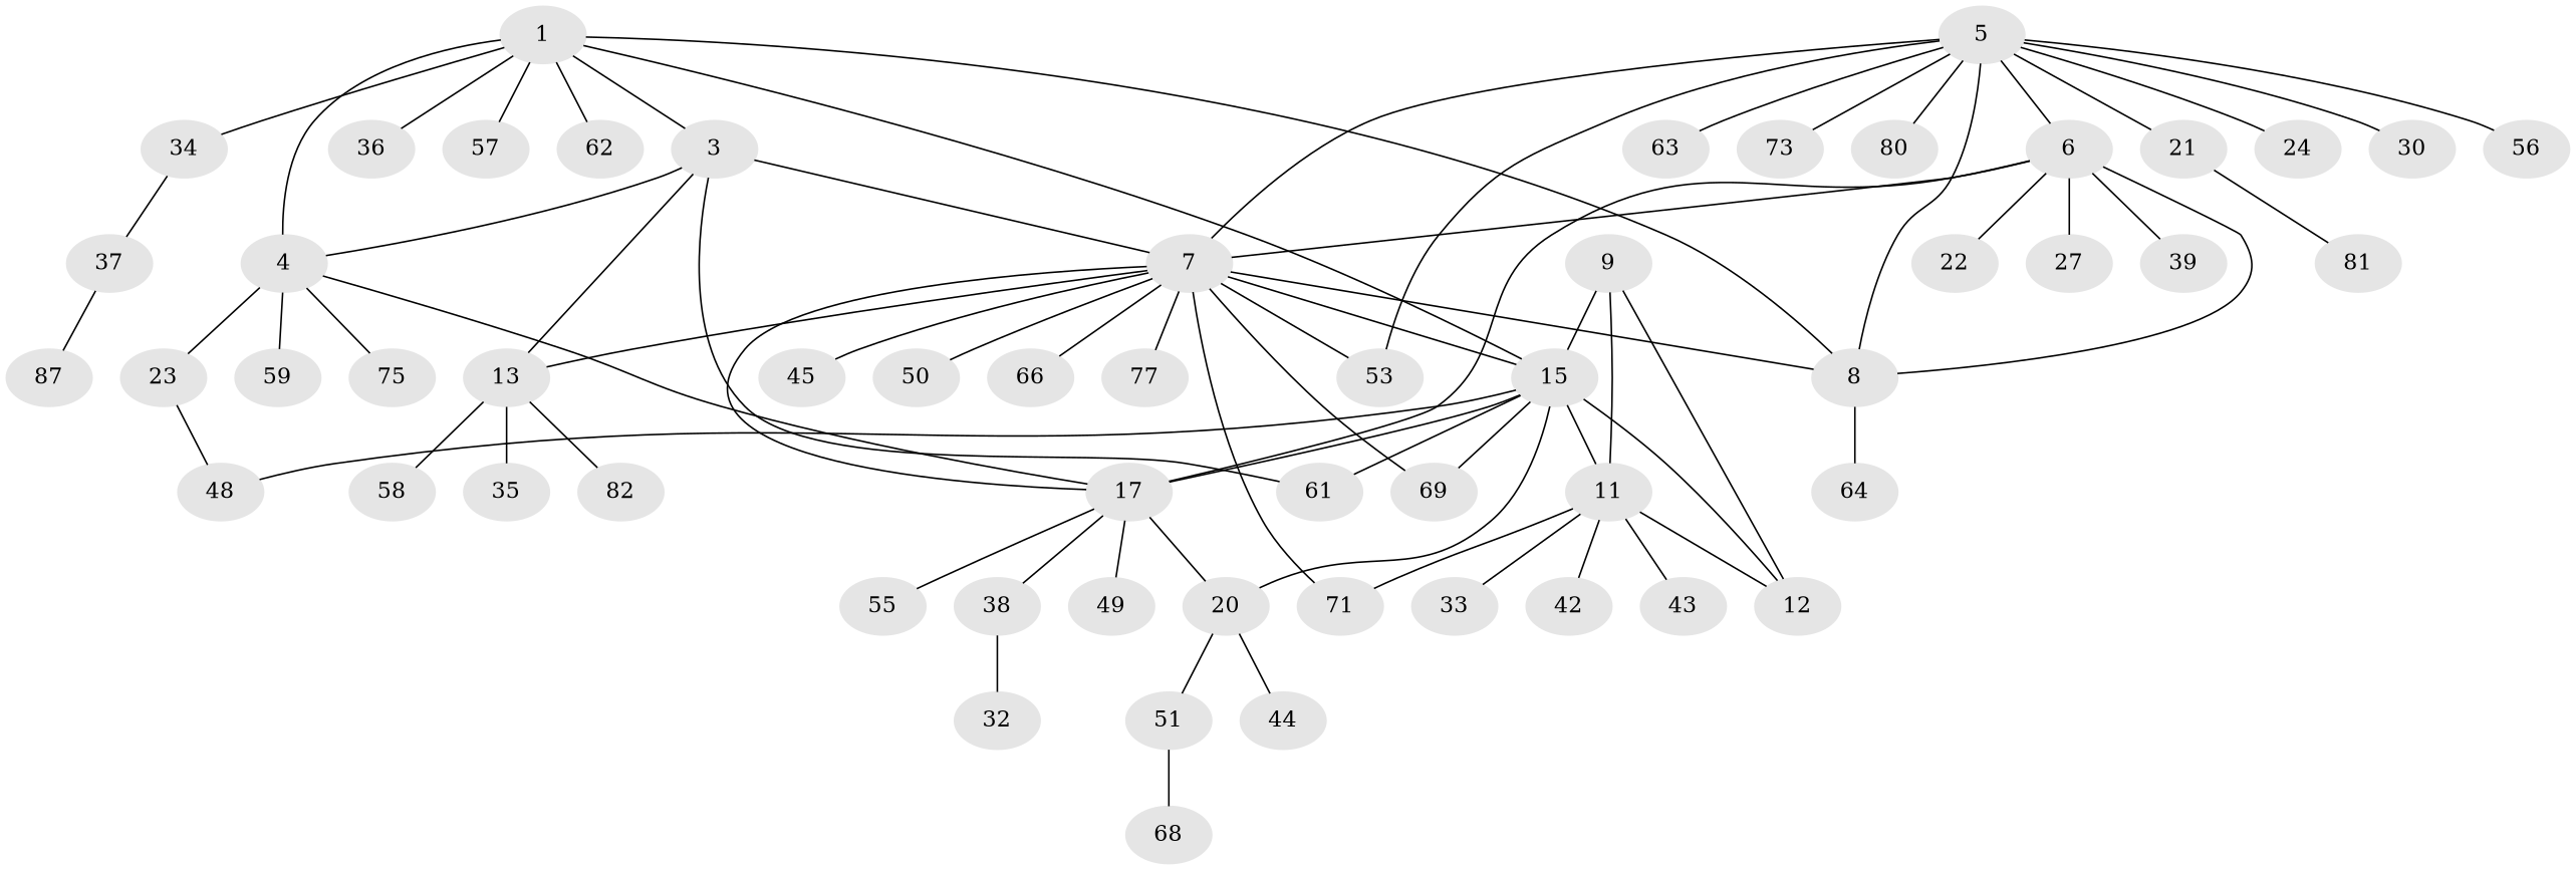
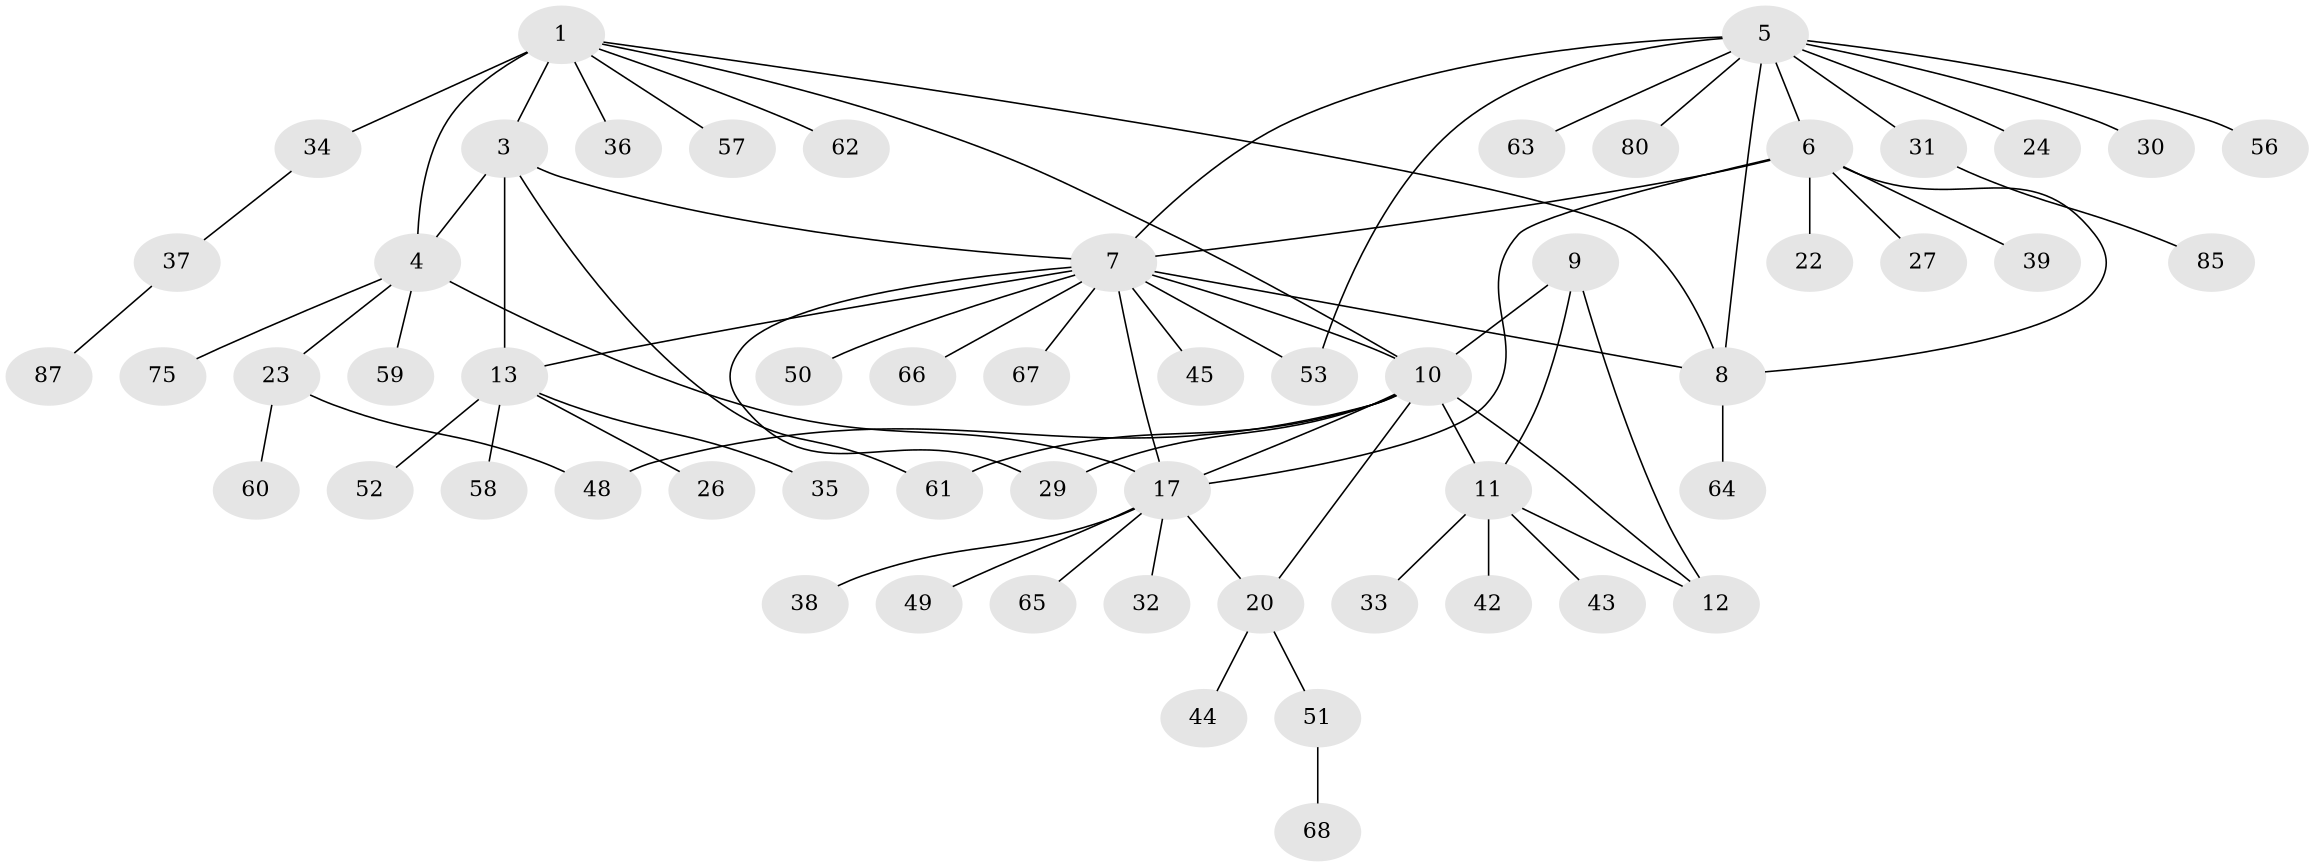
  graph {
    node [color=gray90 style=filled]
    1 [super="+2"]
    3 [super="+16"]
    4 [super="+40"]
    8 [super="+65"]
-   10 [super="+18" label=15]
+   10 [super="+18"]
    34 [super="+74"]
    36
    57
    62
    7 [super="+15"]
    13 [super="+14"]
    61
    17 [super="+19"]
    23
    59
    75
    64
-   29 [label=69]
+   29
    11 [super="+31"]
    12
    20 [super="+54"]
    48 [super="+79"]
    37 [super="+41"]
    53
    45
    50
    66 [super="+78"]
-   67 [super="+69" label=77]
-   71
+   67 [super="+69"]
+   26
    35 [super="+76"]
-   52 [label=82]
+   52
    58
    32
    38
    49
-   55
+   55 [label=65]
+   60 [super="+70"]
    5 [super="+28"]
    6 [super="+46"]
-   21 [super="+25"]
+   21 [super="+25" label=31]
    24
    30
    56
    63
-   73
    80
    22 [super="+72"]
    27
    39
-   81
+   81 [label=85]
    9
    33
    42
    43
    44 [super="+77"]
    51
    68
    n59 [label=87]
    1 -- 3 [weight=2]
    1 -- 4 [weight=2]
    1 -- 8
    1 -- 10
    1 -- 34
    1 -- 36
    1 -- 57
    1 -- 62
    3 -- 4
    3 -- 7
    3 -- 13 [weight=2]
    3 -- 61
    4 -- 17
    4 -- 23
    4 -- 59
    4 -- 75
    8 -- 64
    10 -- 61
    10 -- 17 [weight=2]
    10 -- 29
    10 -- 11
    10 -- 12
    10 -- 20
    10 -- 48
    34 -- 37
    7 -- 8
    7 -- 10 [weight=2]
    7 -- 13 [weight=2]
    7 -- 17
    7 -- 29
    7 -- 53
    7 -- 45
    7 -- 50
    7 -- 66
    7 -- 67
-   7 -- 71
+   13 -- 26
    13 -- 35
    13 -- 52
    13 -- 58
    17 -- 20 [weight=2]
-   38 -- 32
+   17 -- 32
    17 -- 38
    17 -- 49
    17 -- 55
    23 -- 48
+   23 -- 60
    11 -- 12
-   11 -- 71
    11 -- 33
    11 -- 42
    11 -- 43
    20 -- 44
    20 -- 51
    37 -- n59
    5 -- 8
    5 -- 7
    5 -- 53
    5 -- 6
    5 -- 21
    5 -- 24
    5 -- 30
    5 -- 56
    5 -- 63
-   5 -- 73
    5 -- 80
    6 -- 8
    6 -- 7
    6 -- 17
    6 -- 22
    6 -- 27
    6 -- 39
    21 -- 81
    9 -- 10
    9 -- 11
    9 -- 12
    51 -- 68
  }
